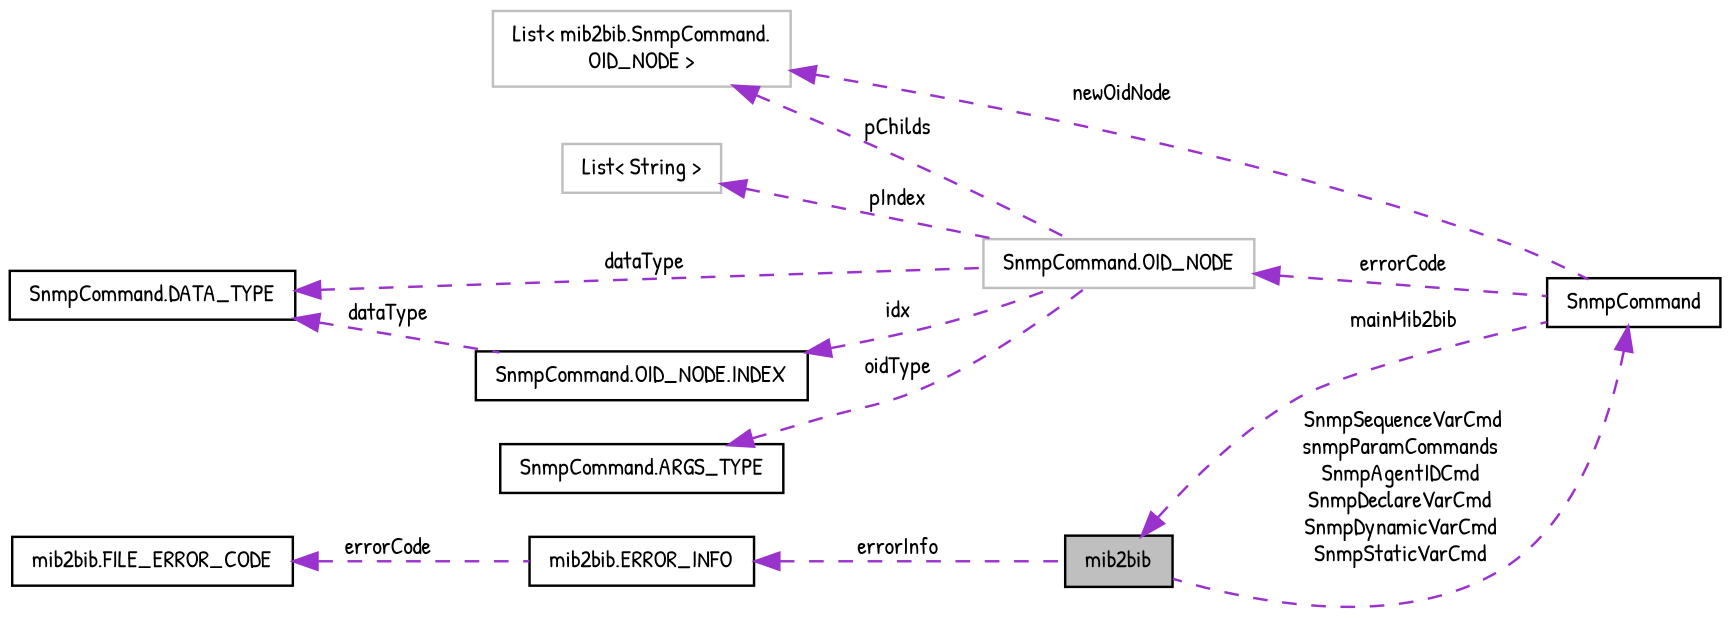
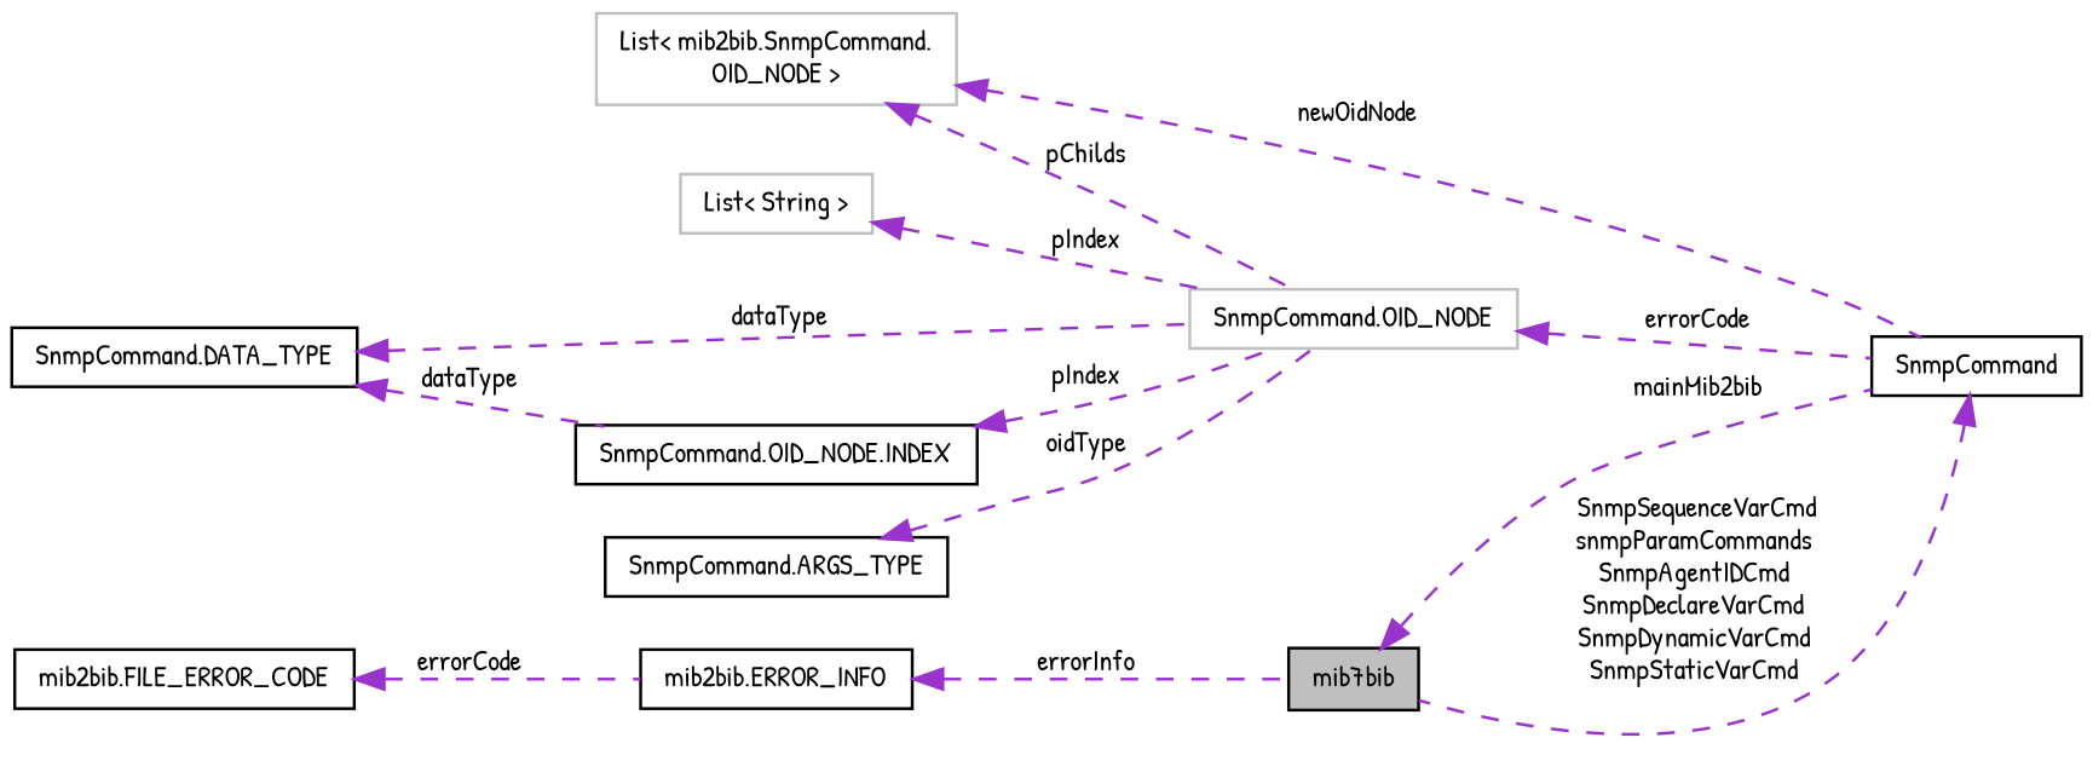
  digraph {
    fontname="Patrick Hand"
    rankdir=LR
    node [color=black fillcolor=white fontname="Patrick Hand" fontsize=10 shape=record style=filled]
    edge [color=darkorchid3 dir=back fontname="Patrick Hand" fontsize=10 labelfontname=Helvetica labelfontsize=10 style=dashed]
-   n1 [fillcolor=grey75 fontcolor=black height=0.2 label=mib2bib width=0.4]
+   n1 [fillcolor=grey75 fontcolor=black height=0.2 label=mib7bib width=0.4]
    n2 [height=0.2 label=SnmpCommand width=0.4]
    n3 [height=0.2 label="mib2bib.ERROR_INFO" width=0.4]
    n4 [height=0.2 label="mib2bib.FILE_ERROR_CODE" width=0.4]
    n5 [color=grey75 height=0.2 label="List\< mib2bib.SnmpCommand.\lOID_NODE \>" width=0.4]
    n6 [color=grey75 height=0.2 label="SnmpCommand.OID_NODE" width=0.4]
    n7 [color=grey75 height=0.2 label="List\< String \>" width=0.4]
    n8 [height=0.2 label="SnmpCommand.DATA_TYPE" width=0.4]
    n9 [height=0.2 label="SnmpCommand.OID_NODE.INDEX" width=0.4]
    n10 [height=0.2 label="SnmpCommand.ARGS_TYPE" width=0.4]
    n1 -> n2 [label=" mainMib2bib"]
    n2 -> n1 [label=" SnmpSequenceVarCmd\nsnmpParamCommands\nSnmpAgentIDCmd\nSnmpDeclareVarCmd\nSnmpDynamicVarCmd\nSnmpStaticVarCmd"]
    n3 -> n1 [label=" errorInfo"]
    n4 -> n3 [label=" errorCode"]
    n5 -> n2 [label=" newOidNode"]
    n5 -> n6 [label=" pChilds"]
    n6 -> n2 [label=" errorCode"]
    n7 -> n6 [label=" pIndex"]
    n8 -> n6 [label=" dataType"]
    n8 -> n9 [label=" dataType"]
-   n9 -> n6 [label=" idx"]
+   n9 -> n6 [label=" pIndex"]
    n10 -> n6 [label=" oidType"]
  }
